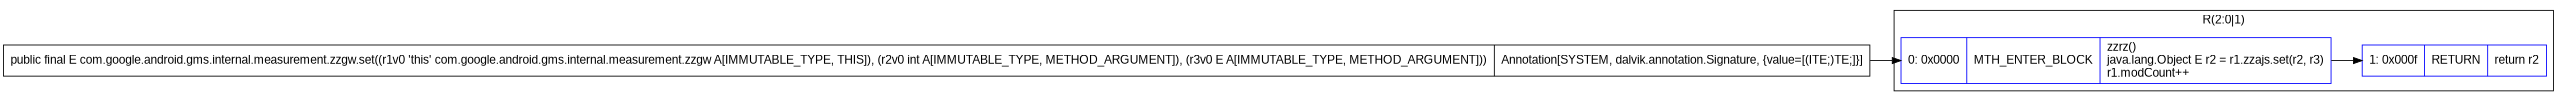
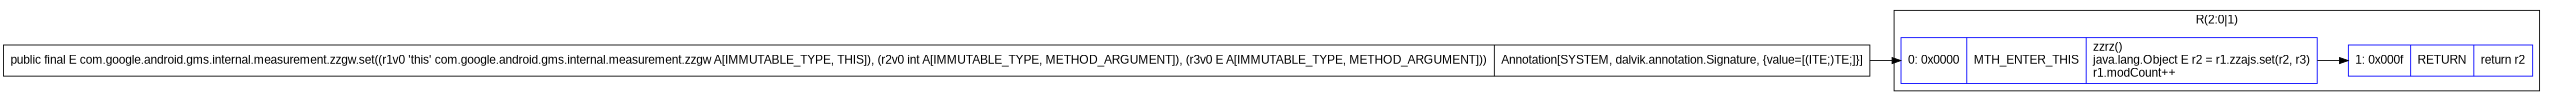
  digraph {
    rankdir=LR
    fontname="Liberation Sans"
    node [color=blue shape=record fontname="Liberation Sans"]
    edge [fontname="Liberation Sans"]
-   n1 [label="{0\:\ 0x0000|MTH_ENTER_BLOCK\l|zzrz()\ljava.lang.Object E r2 = r1.zzajs.set(r2, r3)\lr1.modCount++\l}"]
+   n1 [label="{0\:\ 0x0000|MTH_ENTER_THIS\l|zzrz()\ljava.lang.Object E r2 = r1.zzajs.set(r2, r3)\lr1.modCount++\l}"]
    n2 [label="{1\:\ 0x000f|RETURN\l|return r2\l}"]
    n3 [label="{public final E com.google.android.gms.internal.measurement.zzgw.set((r1v0 'this' com.google.android.gms.internal.measurement.zzgw A[IMMUTABLE_TYPE, THIS]), (r2v0 int A[IMMUTABLE_TYPE, METHOD_ARGUMENT]), (r3v0 E A[IMMUTABLE_TYPE, METHOD_ARGUMENT]))  | Annotation[SYSTEM, dalvik.annotation.Signature, \{value=[(ITE;)TE;]\}]\l}" color=""]
    subgraph cluster_1 {
      label="R(2:0|1)"
      n1
      n2
    }
    n1 -> n2
    n3 -> n1
  }
